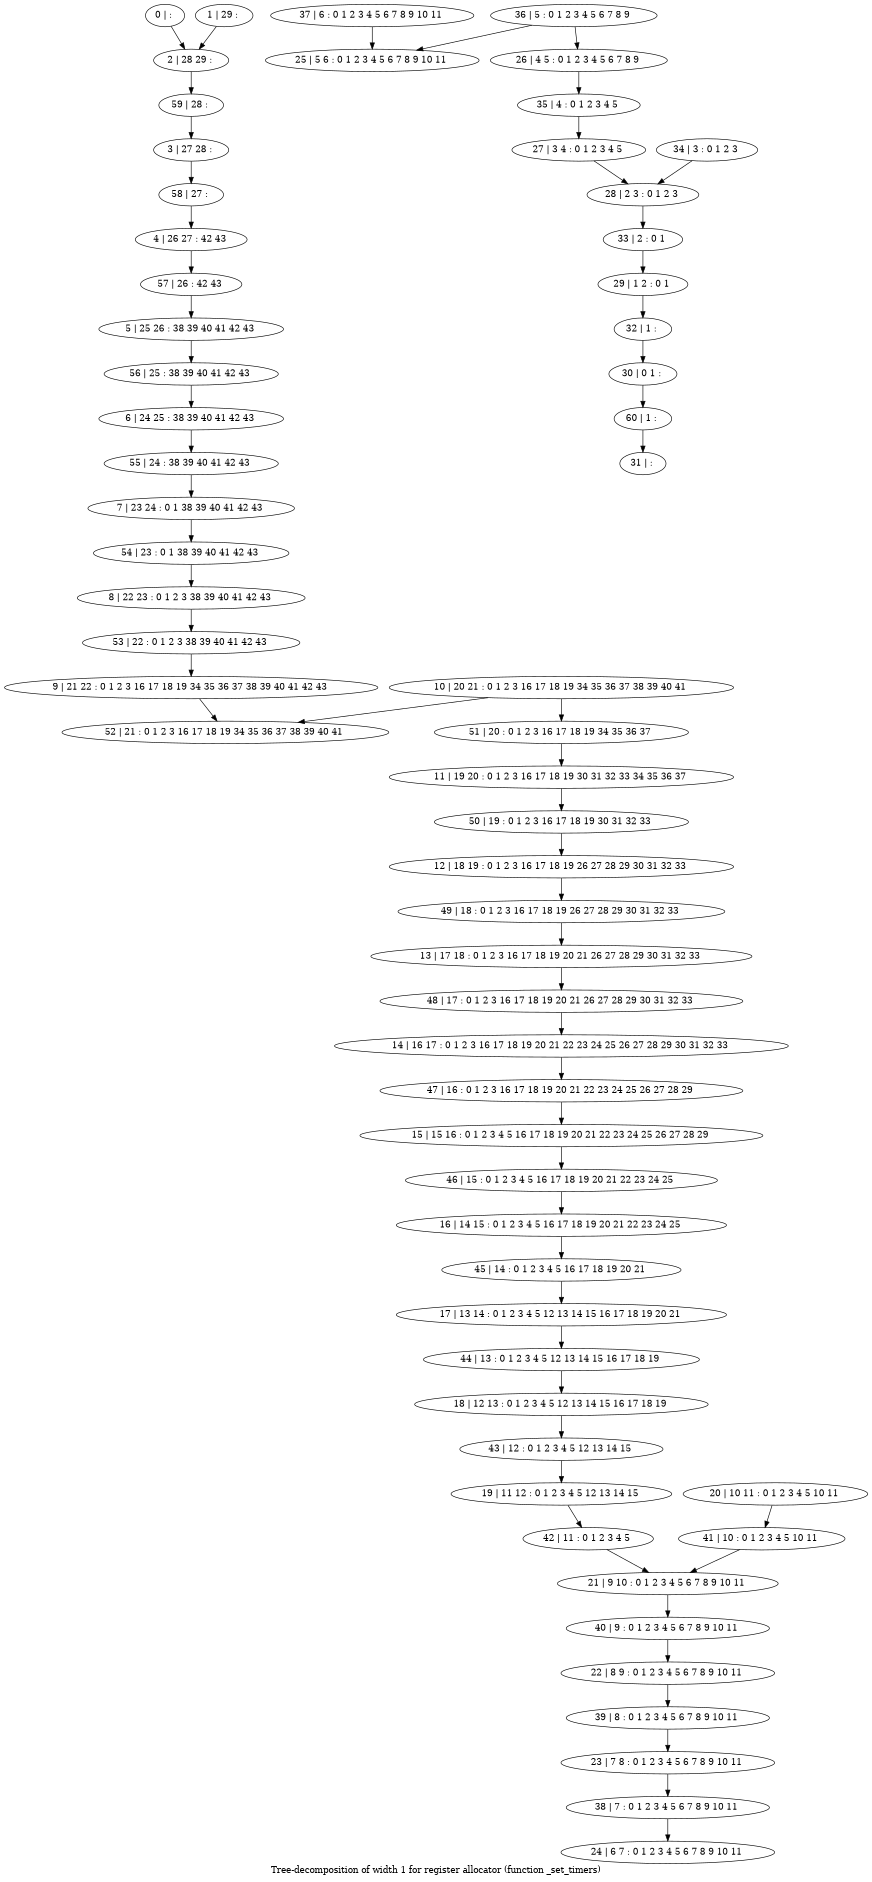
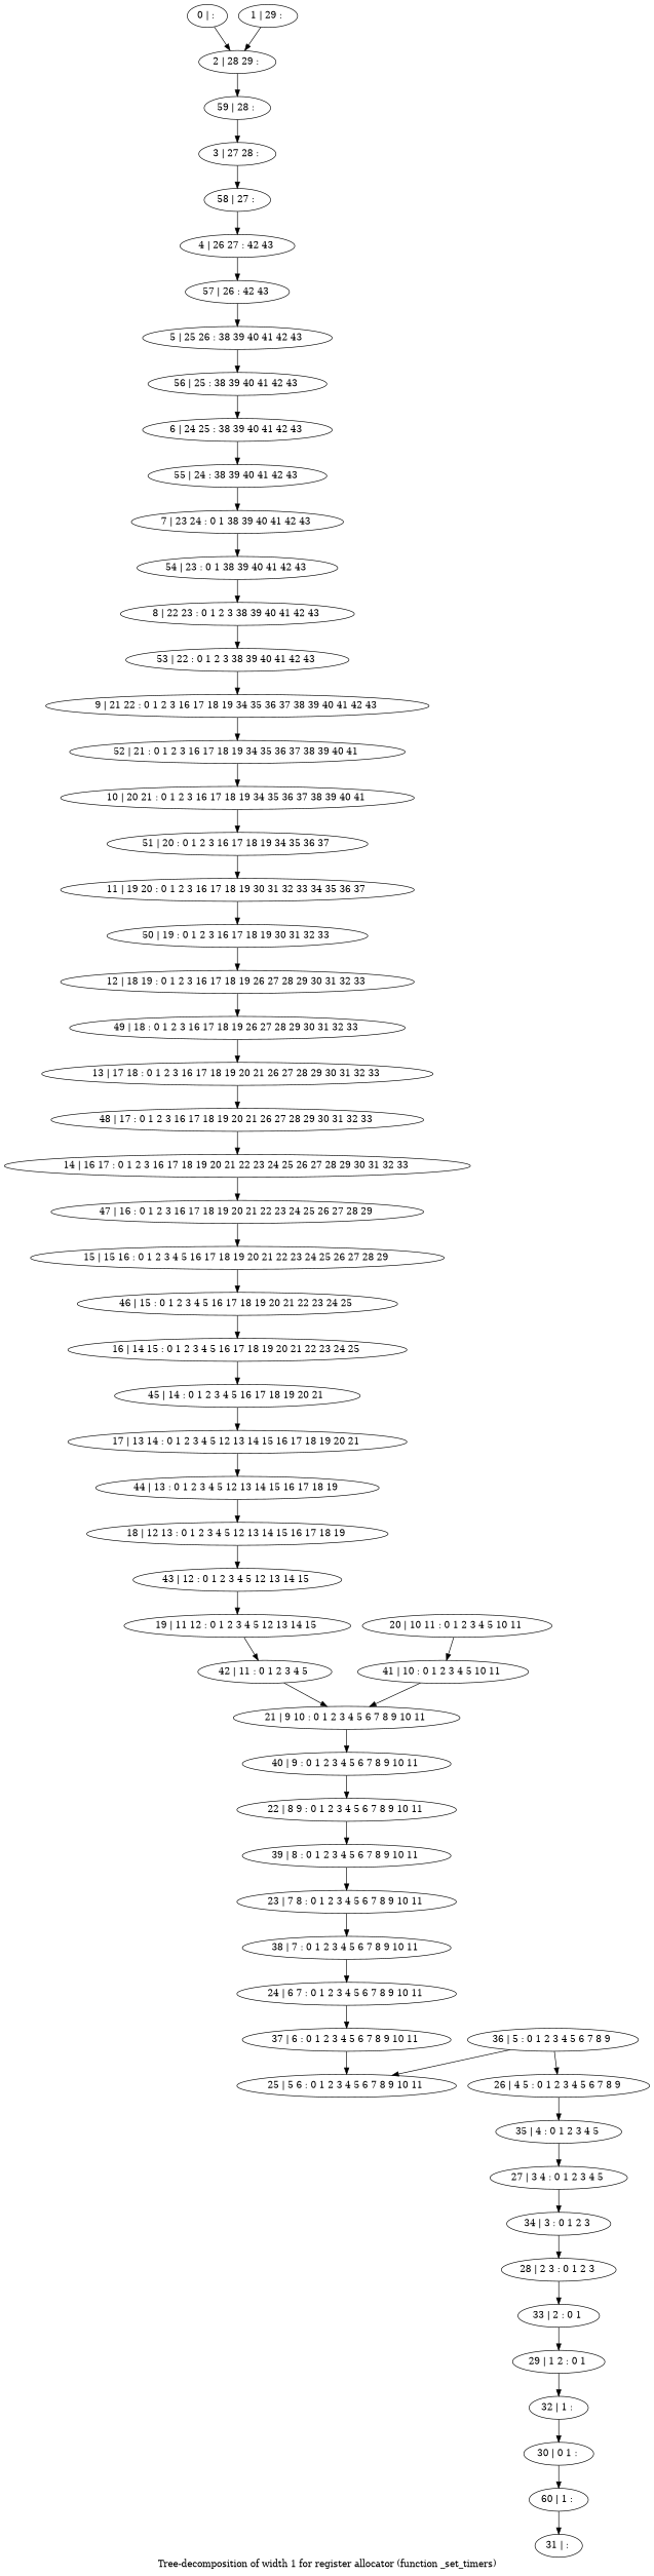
  digraph {
    label="Tree-decomposition of width 1 for register allocator (function _set_timers)"
    n1 [label="0 | : "]
    n2 [label="2 | 28 29 : "]
    n3 [label="1 | 29 : "]
    n4 [label="59 | 28 : "]
    n5 [label="3 | 27 28 : "]
    n6 [label="58 | 27 : "]
    n7 [label="4 | 26 27 : 42 43 "]
    n8 [label="57 | 26 : 42 43 "]
    n9 [label="5 | 25 26 : 38 39 40 41 42 43 "]
    n10 [label="56 | 25 : 38 39 40 41 42 43 "]
    n11 [label="6 | 24 25 : 38 39 40 41 42 43 "]
    n12 [label="55 | 24 : 38 39 40 41 42 43 "]
    n13 [label="7 | 23 24 : 0 1 38 39 40 41 42 43 "]
    n14 [label="54 | 23 : 0 1 38 39 40 41 42 43 "]
    n15 [label="8 | 22 23 : 0 1 2 3 38 39 40 41 42 43 "]
    n16 [label="53 | 22 : 0 1 2 3 38 39 40 41 42 43 "]
    n17 [label="9 | 21 22 : 0 1 2 3 16 17 18 19 34 35 36 37 38 39 40 41 42 43 "]
    n18 [label="52 | 21 : 0 1 2 3 16 17 18 19 34 35 36 37 38 39 40 41 "]
    n19 [label="10 | 20 21 : 0 1 2 3 16 17 18 19 34 35 36 37 38 39 40 41 "]
    n20 [label="51 | 20 : 0 1 2 3 16 17 18 19 34 35 36 37 "]
    n21 [label="11 | 19 20 : 0 1 2 3 16 17 18 19 30 31 32 33 34 35 36 37 "]
    n22 [label="50 | 19 : 0 1 2 3 16 17 18 19 30 31 32 33 "]
    n23 [label="12 | 18 19 : 0 1 2 3 16 17 18 19 26 27 28 29 30 31 32 33 "]
    n24 [label="49 | 18 : 0 1 2 3 16 17 18 19 26 27 28 29 30 31 32 33 "]
    n25 [label="13 | 17 18 : 0 1 2 3 16 17 18 19 20 21 26 27 28 29 30 31 32 33 "]
    n26 [label="48 | 17 : 0 1 2 3 16 17 18 19 20 21 26 27 28 29 30 31 32 33 "]
    n27 [label="14 | 16 17 : 0 1 2 3 16 17 18 19 20 21 22 23 24 25 26 27 28 29 30 31 32 33 "]
    n28 [label="47 | 16 : 0 1 2 3 16 17 18 19 20 21 22 23 24 25 26 27 28 29 "]
    n29 [label="15 | 15 16 : 0 1 2 3 4 5 16 17 18 19 20 21 22 23 24 25 26 27 28 29 "]
    n30 [label="46 | 15 : 0 1 2 3 4 5 16 17 18 19 20 21 22 23 24 25 "]
    n31 [label="16 | 14 15 : 0 1 2 3 4 5 16 17 18 19 20 21 22 23 24 25 "]
    n32 [label="45 | 14 : 0 1 2 3 4 5 16 17 18 19 20 21 "]
    n33 [label="17 | 13 14 : 0 1 2 3 4 5 12 13 14 15 16 17 18 19 20 21 "]
    n34 [label="44 | 13 : 0 1 2 3 4 5 12 13 14 15 16 17 18 19 "]
    n35 [label="18 | 12 13 : 0 1 2 3 4 5 12 13 14 15 16 17 18 19 "]
    n36 [label="43 | 12 : 0 1 2 3 4 5 12 13 14 15 "]
    n37 [label="19 | 11 12 : 0 1 2 3 4 5 12 13 14 15 "]
    n38 [label="42 | 11 : 0 1 2 3 4 5 "]
    n39 [label="21 | 9 10 : 0 1 2 3 4 5 6 7 8 9 10 11 "]
    n40 [label="20 | 10 11 : 0 1 2 3 4 5 10 11 "]
    n41 [label="41 | 10 : 0 1 2 3 4 5 10 11 "]
    n42 [label="40 | 9 : 0 1 2 3 4 5 6 7 8 9 10 11 "]
    n43 [label="22 | 8 9 : 0 1 2 3 4 5 6 7 8 9 10 11 "]
    n44 [label="39 | 8 : 0 1 2 3 4 5 6 7 8 9 10 11 "]
    n45 [label="23 | 7 8 : 0 1 2 3 4 5 6 7 8 9 10 11 "]
    n46 [label="38 | 7 : 0 1 2 3 4 5 6 7 8 9 10 11 "]
    n47 [label="24 | 6 7 : 0 1 2 3 4 5 6 7 8 9 10 11 "]
    n48 [label="37 | 6 : 0 1 2 3 4 5 6 7 8 9 10 11 "]
    n49 [label="25 | 5 6 : 0 1 2 3 4 5 6 7 8 9 10 11 "]
    n50 [label="36 | 5 : 0 1 2 3 4 5 6 7 8 9 "]
    n51 [label="26 | 4 5 : 0 1 2 3 4 5 6 7 8 9 "]
    n52 [label="35 | 4 : 0 1 2 3 4 5 "]
    n53 [label="27 | 3 4 : 0 1 2 3 4 5 "]
    n54 [label="34 | 3 : 0 1 2 3 "]
    n55 [label="28 | 2 3 : 0 1 2 3 "]
    n56 [label="33 | 2 : 0 1 "]
    n57 [label="29 | 1 2 : 0 1 "]
    n58 [label="32 | 1 : "]
    n59 [label="30 | 0 1 : "]
    n60 [label="60 | 1 : "]
    n61 [label="31 | : "]
    n1 -> n2
    n2 -> n4
    n3 -> n2
    n4 -> n5
    n5 -> n6
    n6 -> n7
    n7 -> n8
    n8 -> n9
    n9 -> n10
    n10 -> n11
    n11 -> n12
    n12 -> n13
    n13 -> n14
    n14 -> n15
    n15 -> n16
    n16 -> n17
    n17 -> n18
-   n19 -> n18
+   n18 -> n19
    n19 -> n20
    n20 -> n21
    n21 -> n22
    n22 -> n23
    n23 -> n24
    n24 -> n25
    n25 -> n26
    n26 -> n27
    n27 -> n28
    n28 -> n29
    n29 -> n30
    n30 -> n31
    n31 -> n32
    n32 -> n33
    n33 -> n34
    n34 -> n35
    n35 -> n36
    n36 -> n37
    n37 -> n38
    n38 -> n39
    n39 -> n42
    n40 -> n41
    n41 -> n39
    n42 -> n43
    n43 -> n44
    n44 -> n45
    n45 -> n46
    n46 -> n47
+   n47 -> n48
    n48 -> n49
    n50 -> n49
    n50 -> n51
    n51 -> n52
    n52 -> n53
-   n53 -> n55
+   n53 -> n54
    n54 -> n55
    n55 -> n56
    n56 -> n57
    n57 -> n58
    n58 -> n59
    n59 -> n60
    n60 -> n61
  }
